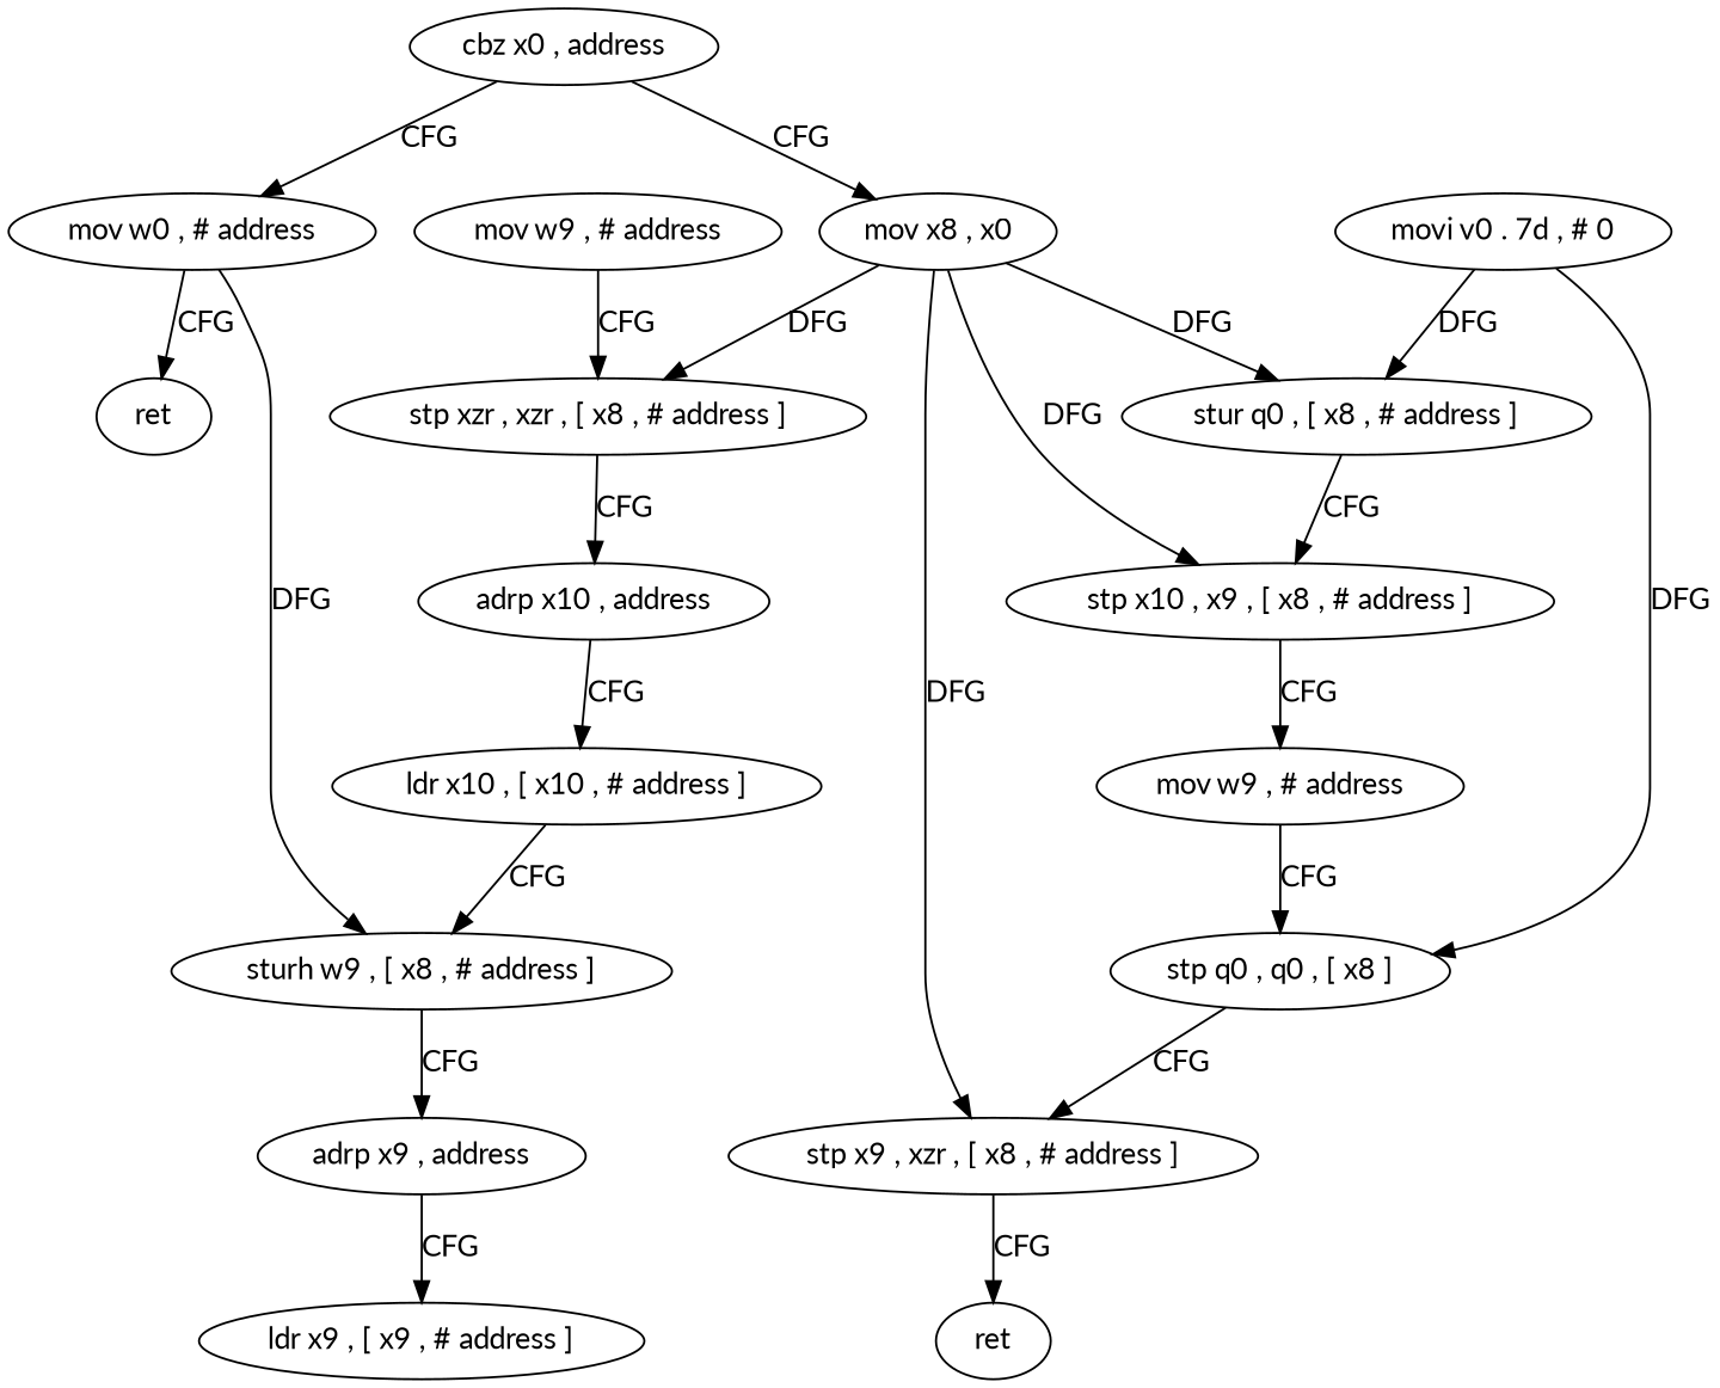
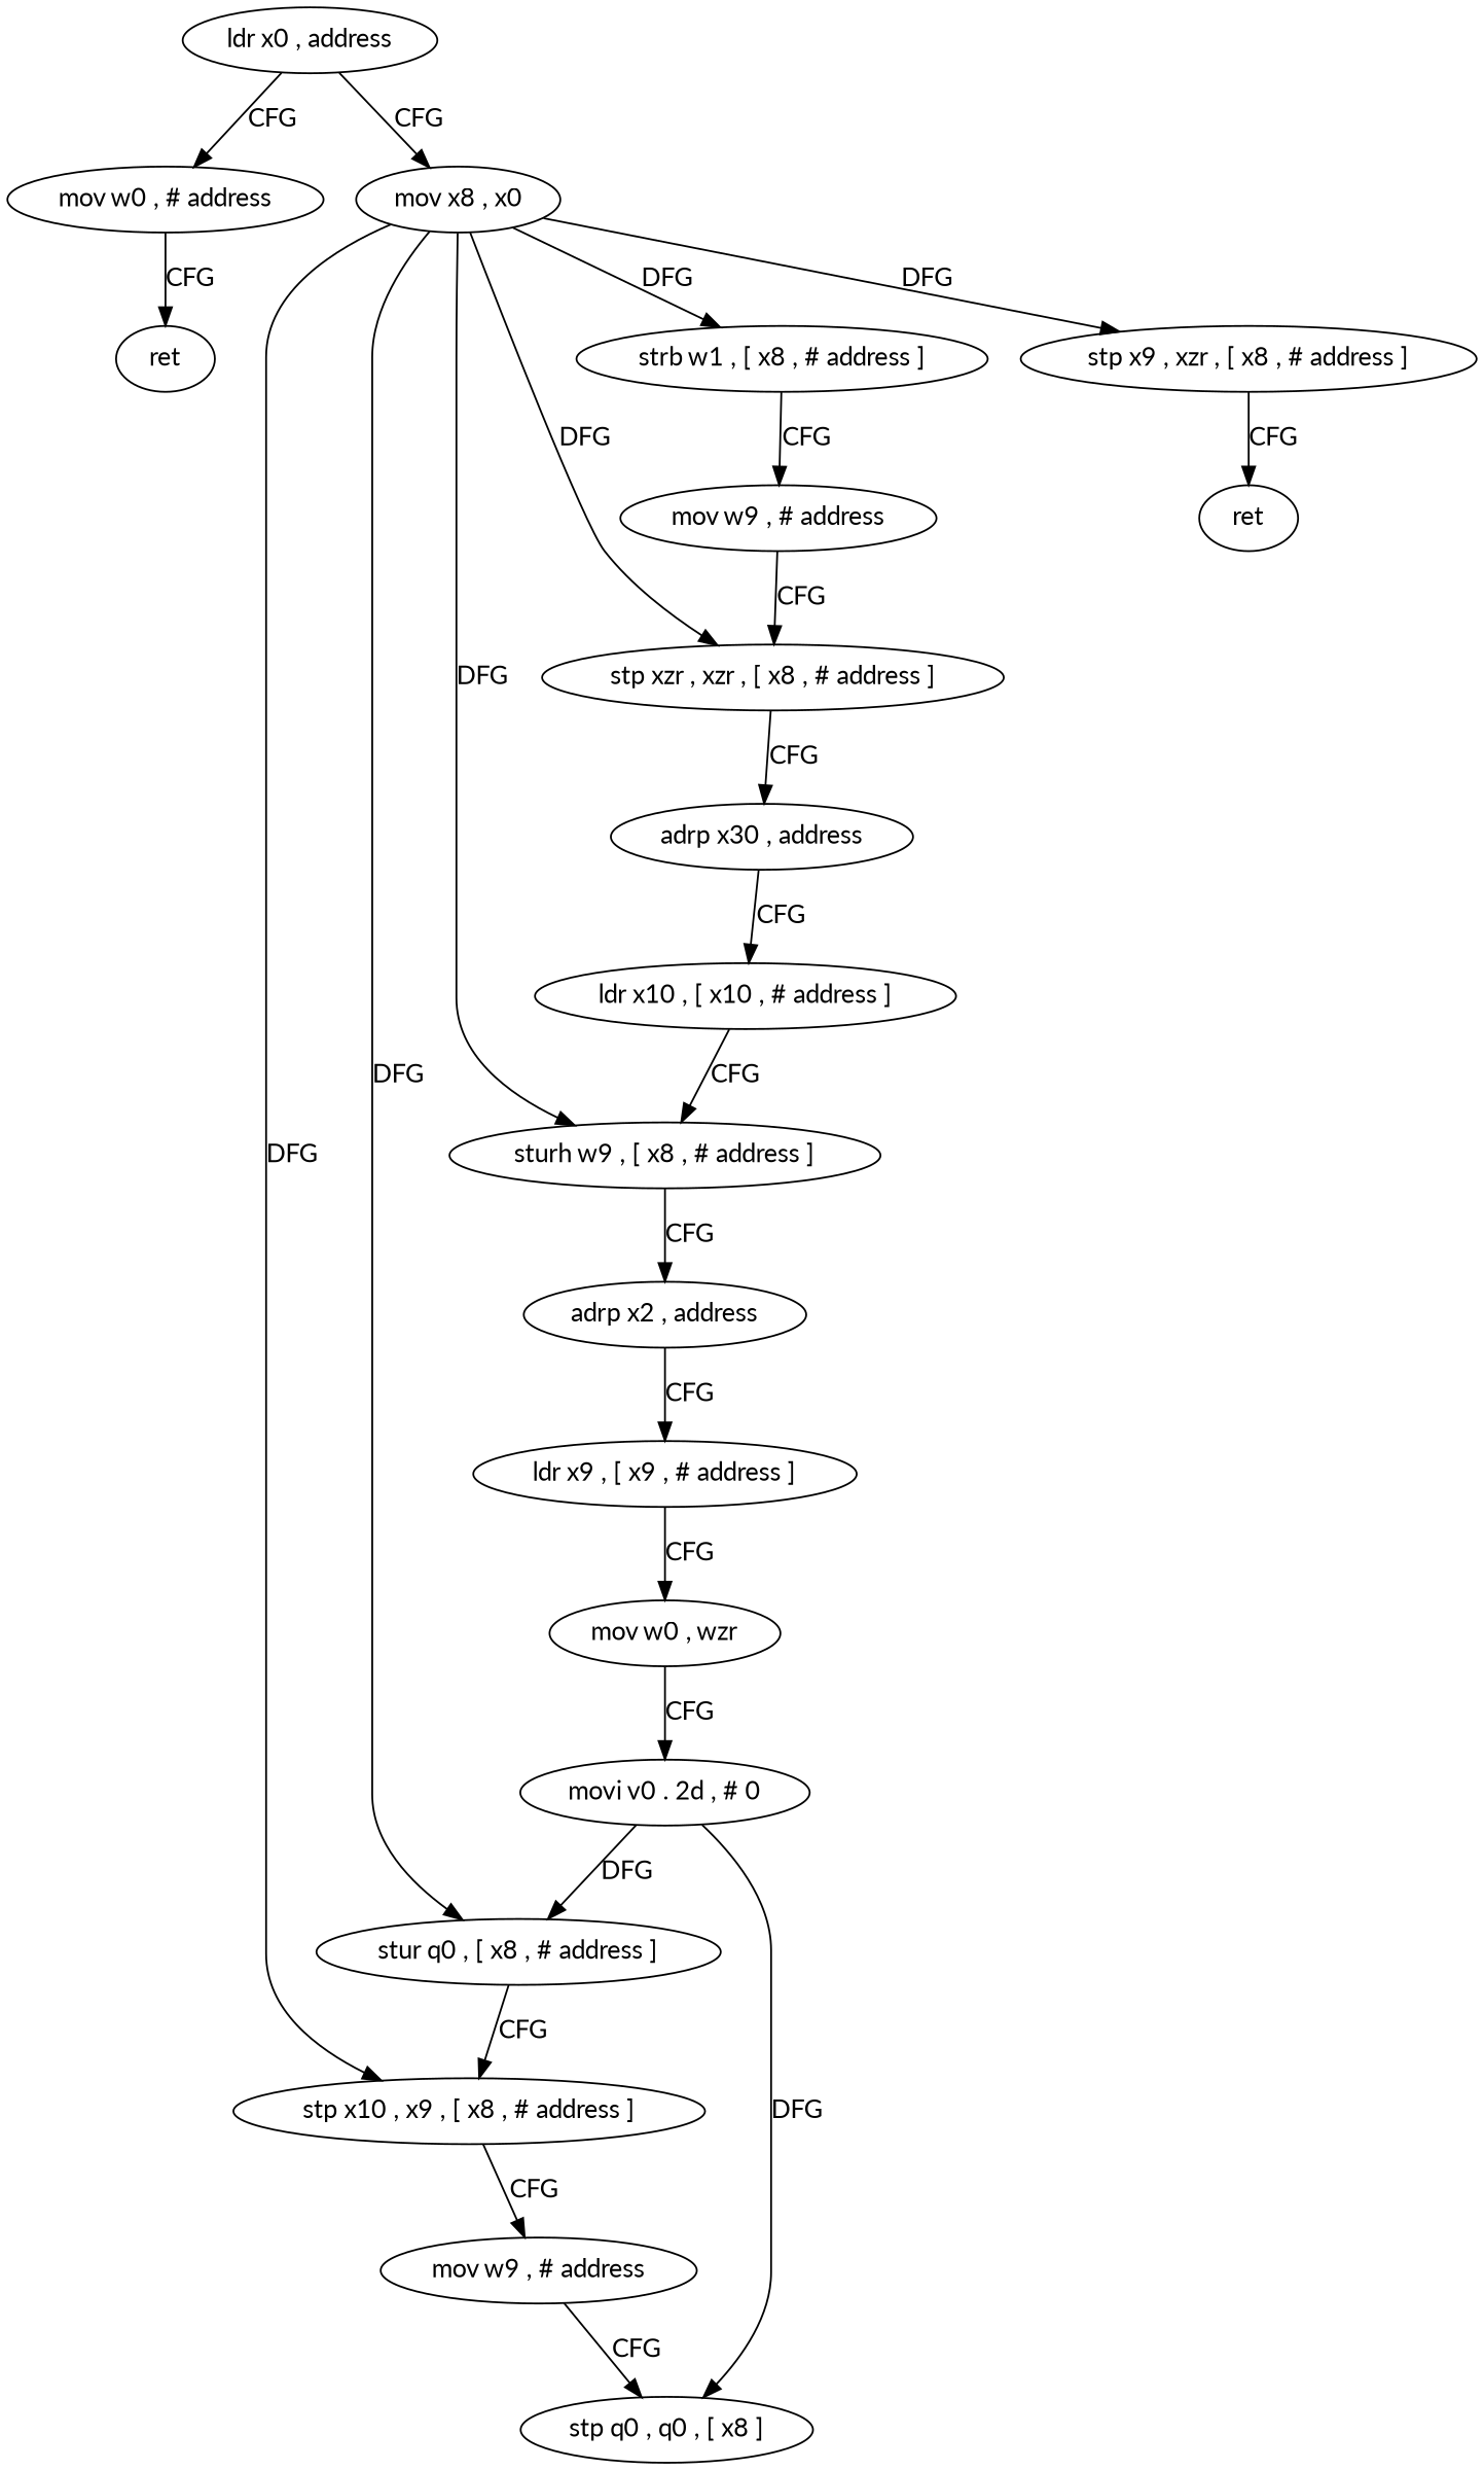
  digraph {
    fontname=Lato
    node [fontname=Lato]
    edge [fontname=Lato]
-   n1 [label="cbz x0 , address"]
+   n1 [label="ldr x0 , address"]
    n2 [label="mov w0 , # address"]
    n3 [label="mov x8 , x0"]
    n4 [label=ret]
+   n5 [label="strb w1 , [ x8 , # address ]"]
    n6 [label="stp xzr , xzr , [ x8 , # address ]"]
    n7 [label="sturh w9 , [ x8 , # address ]"]
    n8 [label="stur q0 , [ x8 , # address ]"]
    n9 [label="stp x10 , x9 , [ x8 , # address ]"]
    n10 [label="stp x9 , xzr , [ x8 , # address ]"]
    n11 [label="mov w9 , # address"]
-   n12 [label="adrp x10 , address"]
-   n13 [label="adrp x9 , address"]
+   n12 [label="adrp x30 , address"]
+   n13 [label="adrp x2 , address"]
    n14 [label="mov w9 , # address"]
    n15 [label="stp q0 , q0 , [ x8 ]"]
    n16 [label=ret]
    n17 [label="ldr x10 , [ x10 , # address ]"]
    n18 [label="ldr x9 , [ x9 , # address ]"]
-   n20 [label="movi v0 . 7d , # 0"]
+   n19 [label="mov w0 , wzr"]
+   n20 [label="movi v0 . 2d , # 0"]
    n1 -> n2 [label=CFG]
    n1 -> n3 [label=CFG]
    n2 -> n4 [label=CFG]
+   n3 -> n5 [label=DFG]
    n3 -> n6 [label=DFG]
-   n2 -> n7 [label=DFG]
+   n3 -> n7 [label=DFG]
    n3 -> n8 [label=DFG]
    n3 -> n9 [label=DFG]
    n3 -> n10 [label=DFG]
+   n5 -> n11 [label=CFG]
    n6 -> n12 [label=CFG]
    n7 -> n13 [label=CFG]
    n8 -> n9 [label=CFG]
    n9 -> n14 [label=CFG]
    n10 -> n16 [label=CFG]
    n11 -> n6 [label=CFG]
    n12 -> n17 [label=CFG]
    n13 -> n18 [label=CFG]
    n14 -> n15 [label=CFG]
-   n15 -> n10 [label=CFG]
    n17 -> n7 [label=CFG]
+   n18 -> n19 [label=CFG]
+   n19 -> n20 [label=CFG]
    n20 -> n8 [label=DFG]
    n20 -> n15 [label=DFG]
  }
